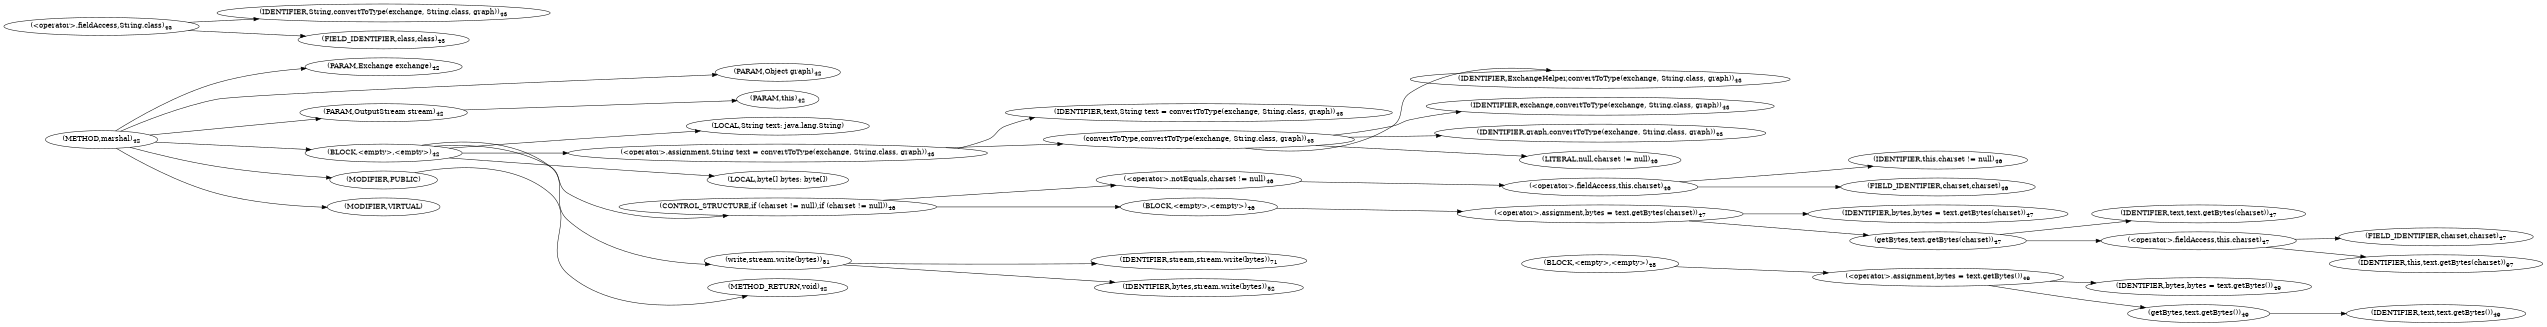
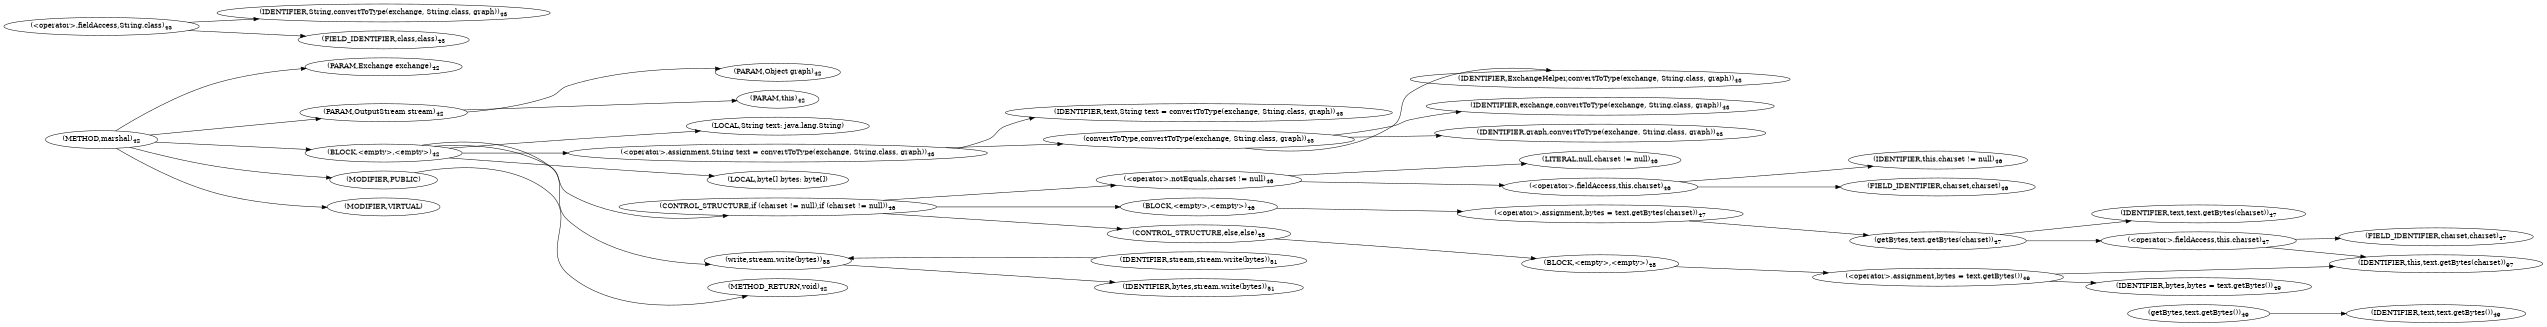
  digraph {
    rankdir=LR
    n1 [label=<(METHOD,marshal)<SUB>42</SUB>>]
    n2 [label=<(PARAM,Exchange exchange)<SUB>42</SUB>>]
    n3 [label=<(PARAM,Object graph)<SUB>42</SUB>>]
    n4 [label=<(PARAM,OutputStream stream)<SUB>42</SUB>>]
    n5 [label=<(BLOCK,&lt;empty&gt;,&lt;empty&gt;)<SUB>42</SUB>>]
    n6 [label=<(MODIFIER,PUBLIC)>]
    n7 [label=<(MODIFIER,VIRTUAL)>]
    n8 [label=<(PARAM,this)<SUB>42</SUB>>]
    n9 [label=<(LOCAL,String text: java.lang.String)>]
    n10 [label=<(&lt;operator&gt;.assignment,String text = convertToType(exchange, String.class, graph))<SUB>43</SUB>>]
    n11 [label=<(LOCAL,byte[] bytes: byte[])>]
    n12 [label=<(CONTROL_STRUCTURE,if (charset != null),if (charset != null))<SUB>46</SUB>>]
-   n13 [label=<(write,stream.write(bytes))<SUB>51</SUB>>]
+   n13 [label=<(write,stream.write(bytes))<SUB>58</SUB>>]
    n14 [label=<(METHOD_RETURN,void)<SUB>42</SUB>>]
    n15 [label=<(IDENTIFIER,text,String text = convertToType(exchange, String.class, graph))<SUB>43</SUB>>]
    n16 [label=<(convertToType,convertToType(exchange, String.class, graph))<SUB>43</SUB>>]
    n17 [label=<(&lt;operator&gt;.notEquals,charset != null)<SUB>46</SUB>>]
    n18 [label=<(BLOCK,&lt;empty&gt;,&lt;empty&gt;)<SUB>46</SUB>>]
-   n20 [label=<(IDENTIFIER,stream,stream.write(bytes))<SUB>71</SUB>>]
-   n21 [label=<(IDENTIFIER,bytes,stream.write(bytes))<SUB>52</SUB>>]
+   n19 [label=<(CONTROL_STRUCTURE,else,else)<SUB>48</SUB>>]
+   n20 [label=<(IDENTIFIER,stream,stream.write(bytes))<SUB>51</SUB>>]
+   n21 [label=<(IDENTIFIER,bytes,stream.write(bytes))<SUB>51</SUB>>]
    n22 [label=<(IDENTIFIER,ExchangeHelper,convertToType(exchange, String.class, graph))<SUB>43</SUB>>]
    n23 [label=<(IDENTIFIER,exchange,convertToType(exchange, String.class, graph))<SUB>43</SUB>>]
    n24 [label=<(IDENTIFIER,graph,convertToType(exchange, String.class, graph))<SUB>43</SUB>>]
    n25 [label=<(&lt;operator&gt;.fieldAccess,String.class)<SUB>43</SUB>>]
    n26 [label=<(IDENTIFIER,String,convertToType(exchange, String.class, graph))<SUB>43</SUB>>]
    n27 [label=<(FIELD_IDENTIFIER,class,class)<SUB>43</SUB>>]
    n28 [label=<(&lt;operator&gt;.fieldAccess,this.charset)<SUB>46</SUB>>]
    n29 [label=<(LITERAL,null,charset != null)<SUB>46</SUB>>]
    n30 [label=<(&lt;operator&gt;.assignment,bytes = text.getBytes(charset))<SUB>47</SUB>>]
    n31 [label=<(BLOCK,&lt;empty&gt;,&lt;empty&gt;)<SUB>48</SUB>>]
    n32 [label=<(IDENTIFIER,this,charset != null)<SUB>46</SUB>>]
    n33 [label=<(FIELD_IDENTIFIER,charset,charset)<SUB>46</SUB>>]
-   n34 [label=<(IDENTIFIER,bytes,bytes = text.getBytes(charset))<SUB>47</SUB>>]
    n35 [label=<(getBytes,text.getBytes(charset))<SUB>47</SUB>>]
    n36 [label=<(IDENTIFIER,text,text.getBytes(charset))<SUB>47</SUB>>]
    n37 [label=<(&lt;operator&gt;.fieldAccess,this.charset)<SUB>47</SUB>>]
    n38 [label=<(IDENTIFIER,this,text.getBytes(charset))<SUB>97</SUB>>]
    n39 [label=<(FIELD_IDENTIFIER,charset,charset)<SUB>47</SUB>>]
    n40 [label=<(&lt;operator&gt;.assignment,bytes = text.getBytes())<SUB>49</SUB>>]
    n41 [label=<(IDENTIFIER,bytes,bytes = text.getBytes())<SUB>49</SUB>>]
    n42 [label=<(getBytes,text.getBytes())<SUB>49</SUB>>]
    n43 [label=<(IDENTIFIER,text,text.getBytes())<SUB>49</SUB>>]
    n1 -> n2
-   n1 -> n3
+   n4 -> n3
    n1 -> n4
    n1 -> n5
    n1 -> n6
    n1 -> n7
    n4 -> n8
    n5 -> n9
    n5 -> n10
    n5 -> n11
    n5 -> n12
    n5 -> n13
    n6 -> n14
    n10 -> n15
    n10 -> n16
    n12 -> n17
    n12 -> n18
-   n13 -> n20
+   n12 -> n19
+   n20 -> n13
    n13 -> n21
    n16 -> n22
    n16 -> n23
    n16 -> n24
    n17 -> n28
-   n16 -> n29
+   n17 -> n29
    n18 -> n30
+   n19 -> n31
    n25 -> n26
    n25 -> n27
    n28 -> n32
    n28 -> n33
-   n30 -> n34
    n30 -> n35
    n31 -> n40
    n35 -> n36
    n35 -> n37
    n37 -> n38
    n37 -> n39
    n40 -> n41
-   n40 -> n42
+   n40 -> n38
    n42 -> n43
  }
